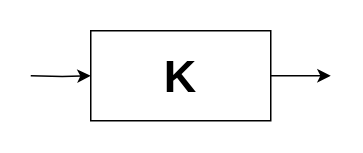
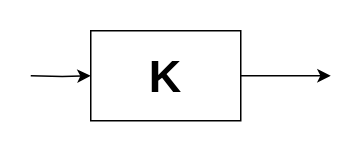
  <mxCell id="0" />
  <mxCell id="1" parent="0" />
  <mxCell id="2" style="edgeStyle=orthogonalEdgeStyle;rounded=0;orthogonalLoop=1;jettySize=auto;html=1;" parent="1" source="3" edge="1"><mxGeometry relative="1" as="geometry"><mxPoint x="220" y="50" as="targetPoint" /></mxGeometry></mxCell>
- <mxCell id="3" value="&lt;font style=&quot;font-size: 30px&quot;&gt;&lt;b&gt;K&lt;/b&gt;&lt;/font&gt;" style="rounded=0;whiteSpace=wrap;html=1;" parent="1" vertex="1"><mxGeometry x="60" y="20" width="120" height="60" as="geometry" /></mxCell>
+ <mxCell id="3" value="&lt;font style=&quot;font-size: 30px&quot;&gt;&lt;b&gt;K&lt;/b&gt;&lt;/font&gt;" style="rounded=0;whiteSpace=wrap;html=1;" parent="1" vertex="1"><mxGeometry x="60" y="20" width="100" height="60" as="geometry" /></mxCell>
  <mxCell id="4" style="edgeStyle=orthogonalEdgeStyle;rounded=0;orthogonalLoop=1;jettySize=auto;html=1;entryX=0;entryY=0.5;entryDx=0;entryDy=0;" parent="1" target="3" edge="1"><mxGeometry relative="1" as="geometry"><mxPoint x="20" y="50" as="sourcePoint" /></mxGeometry></mxCell>
